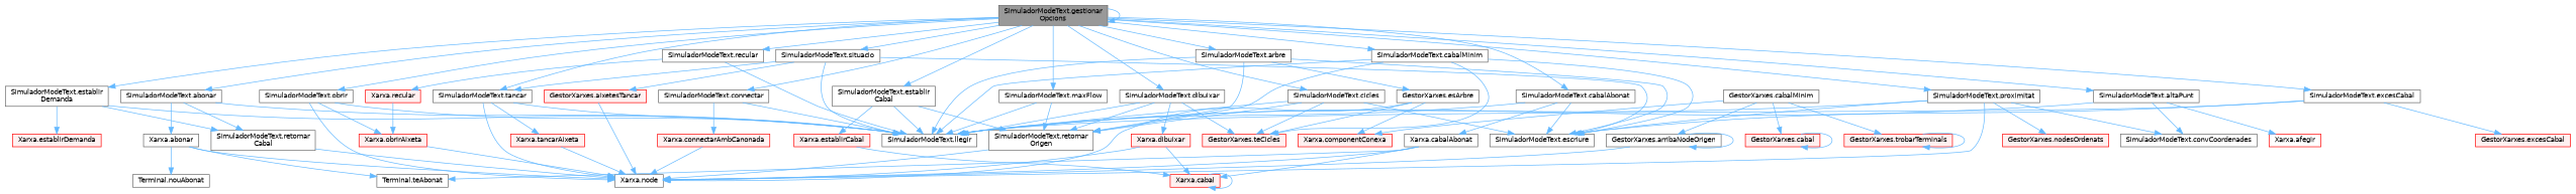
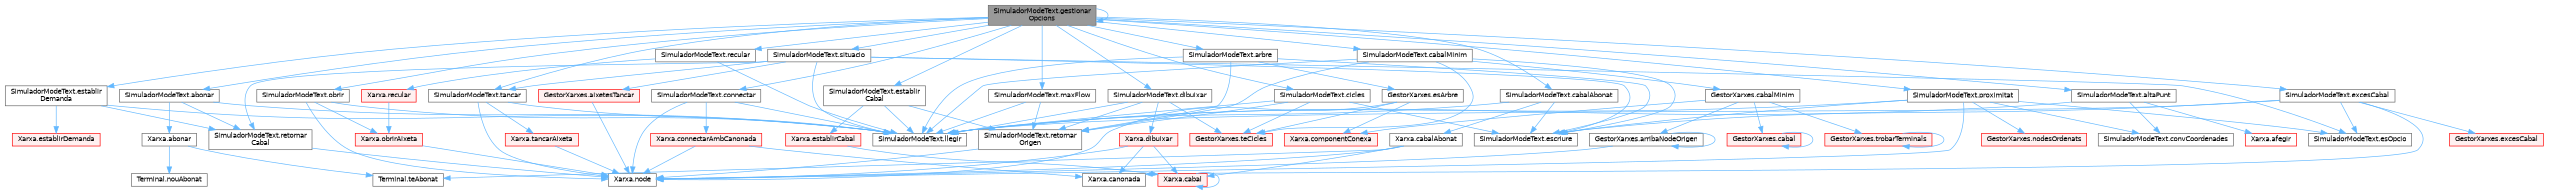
  digraph {
    fontname="DejaVu Sans"
    rankdir=TB
    node [color=grey40 fillcolor=white fontname="DejaVu Sans" fontsize=10 shape=box style=filled]
    edge [color=steelblue1 fontname="DejaVu Sans" fontsize=10 labelfontname=Helvetica labelfontsize=10 style=solid]
    n1 [color=gray40 fillcolor=grey60 fontcolor=black height=0.2 label="SimuladorModeText.gestionar\lOpcions" width=0.4]
    n2 [height=0.2 label="SimuladorModeText.abonar" width=0.4]
    n3 [height=0.2 label="SimuladorModeText.altaPunt" width=0.4]
    n4 [height=0.2 label="SimuladorModeText.arbre" width=0.4]
    n5 [height=0.2 label="SimuladorModeText.cabalAbonat" width=0.4]
    n6 [height=0.2 label="SimuladorModeText.cabalMinim" width=0.4]
    n7 [height=0.2 label="SimuladorModeText.cicles" width=0.4]
    n8 [height=0.2 label="SimuladorModeText.connectar" width=0.4]
    n9 [height=0.2 label="SimuladorModeText.dibuixar" width=0.4]
    n10 [height=0.2 label="SimuladorModeText.establir\lCabal" width=0.4]
    n11 [height=0.2 label="SimuladorModeText.establir\lDemanda" width=0.4]
    n12 [height=0.2 label="SimuladorModeText.excesCabal" width=0.4]
    n13 [height=0.2 label="SimuladorModeText.maxFlow" width=0.4]
    n14 [height=0.2 label="SimuladorModeText.obrir" width=0.4]
    n15 [height=0.2 label="SimuladorModeText.proximitat" width=0.4]
    n16 [height=0.2 label="SimuladorModeText.recular" width=0.4]
    n17 [height=0.2 label="SimuladorModeText.situacio" width=0.4]
    n18 [height=0.2 label="SimuladorModeText.tancar" width=0.4]
    n19 [height=0.2 label="Xarxa.abonar" width=0.4]
    n20 [height=0.2 label="SimuladorModeText.llegir" width=0.4]
    n21 [height=0.2 label="SimuladorModeText.retornar\lCabal" width=0.4]
    n22 [color=red height=0.2 label="Xarxa.afegir" width=0.4]
    n23 [height=0.2 label="SimuladorModeText.convCoordenades" width=0.4]
    n24 [height=0.2 label="GestorXarxes.esArbre" width=0.4]
    n25 [height=0.2 label="SimuladorModeText.escriure" width=0.4]
    n26 [height=0.2 label="SimuladorModeText.retornar\lOrigen" width=0.4]
    n27 [height=0.2 label="Xarxa.cabalAbonat" width=0.4]
    n28 [color=red fillcolor="#FFF0F0" height=0.2 label="GestorXarxes.teCicles" width=0.4]
    n29 [height=0.2 label="GestorXarxes.cabalMinim" width=0.4]
    n30 [height=0.2 label="Xarxa.node" width=0.4]
    n31 [color=red fillcolor="#FFF0F0" height=0.2 label="Xarxa.connectarAmbCanonada" width=0.4]
    n32 [color=red fillcolor="#FFF0F0" height=0.2 label="Xarxa.dibuixar" width=0.4]
    n33 [color=red fillcolor="#FFF0F0" height=0.2 label="Xarxa.establirCabal" width=0.4]
    n34 [color=red fillcolor="#FFF0F0" height=0.2 label="Xarxa.establirDemanda" width=0.4]
+   n35 [height=0.2 label="Xarxa.canonada" width=0.4]
+   n36 [height=0.2 label="SimuladorModeText.esOpcio" width=0.4]
    n37 [color=red fillcolor="#FFF0F0" height=0.2 label="GestorXarxes.excesCabal" width=0.4]
    n38 [color=red fillcolor="#FFF0F0" height=0.2 label="Xarxa.obrirAixeta" width=0.4]
    n39 [color=red fillcolor="#FFF0F0" height=0.2 label="GestorXarxes.nodesOrdenats" width=0.4]
    n40 [color=red fillcolor="#FFF0F0" height=0.2 label="Xarxa.recular" width=0.4]
    n41 [color=red fillcolor="#FFF0F0" height=0.2 label="GestorXarxes.aixetesTancar" width=0.4]
    n42 [color=red fillcolor="#FFF0F0" height=0.2 label="Xarxa.tancarAixeta" width=0.4]
    n43 [height=0.2 label="Terminal.nouAbonat" width=0.4]
    n44 [height=0.2 label="Terminal.teAbonat" width=0.4]
    n45 [color=red fillcolor="#FFF0F0" height=0.2 label="Xarxa.componentConexa" width=0.4]
    n46 [color=red fillcolor="#FFF0F0" height=0.2 label="Xarxa.cabal" width=0.4]
    n47 [height=0.2 label="GestorXarxes.arribaNodeOrigen" width=0.4]
    n48 [color=red fillcolor="#FFF0F0" height=0.2 label="GestorXarxes.cabal" width=0.4]
    n49 [color=red fillcolor="#FFF0F0" height=0.2 label="GestorXarxes.trobarTerminals" width=0.4]
    n1 -> n1
    n1 -> n2
    n1 -> n3
    n1 -> n4
    n1 -> n5
    n1 -> n6
    n1 -> n7
    n1 -> n8
    n1 -> n9
    n1 -> n10
    n1 -> n11
    n1 -> n12
    n1 -> n13
    n1 -> n14
    n1 -> n15
    n1 -> n16
    n1 -> n17
    n1 -> n18
    n2 -> n19
    n2 -> n20
    n2 -> n21
    n3 -> n20
    n3 -> n22
    n3 -> n23
    n4 -> n20
    n4 -> n24
    n4 -> n25
    n4 -> n26
    n5 -> n20
    n5 -> n25
    n5 -> n27
    n6 -> n20
    n6 -> n25
    n6 -> n26
    n6 -> n28
+   n6 -> n29
    n7 -> n20
    n7 -> n25
    n7 -> n26
    n7 -> n28
    n8 -> n20
-   n19 -> n30
+   n8 -> n30
    n8 -> n31
    n9 -> n20
    n9 -> n26
    n9 -> n28
    n9 -> n32
    n10 -> n20
    n10 -> n26
    n10 -> n33
    n11 -> n20
    n11 -> n21
    n11 -> n34
    n12 -> n20
    n12 -> n25
+   n12 -> n35
+   n12 -> n36
    n12 -> n37
    n13 -> n20
    n13 -> n26
    n14 -> n20
    n14 -> n30
    n14 -> n38
    n15 -> n20
    n15 -> n23
    n15 -> n25
    n15 -> n30
+   n15 -> n36
    n15 -> n39
    n16 -> n20
    n16 -> n40
    n17 -> n18
    n17 -> n20
+   n17 -> n21
    n17 -> n25
+   n17 -> n36
    n17 -> n41
    n18 -> n20
    n18 -> n30
    n18 -> n42
    n19 -> n43
    n19 -> n44
    n21 -> n30
    n24 -> n28
    n24 -> n30
    n24 -> n45
    n26 -> n30
    n27 -> n30
    n27 -> n44
    n27 -> n46
    n29 -> n45
    n29 -> n47
    n29 -> n48
    n29 -> n49
    n31 -> n30
+   n31 -> n35
    n32 -> n30
+   n32 -> n35
    n32 -> n46
    n33 -> n46
    n38 -> n30
    n40 -> n38
    n41 -> n30
    n42 -> n30
    n46 -> n46
    n47 -> n30
    n47 -> n47
    n48 -> n48
    n49 -> n49
  }
